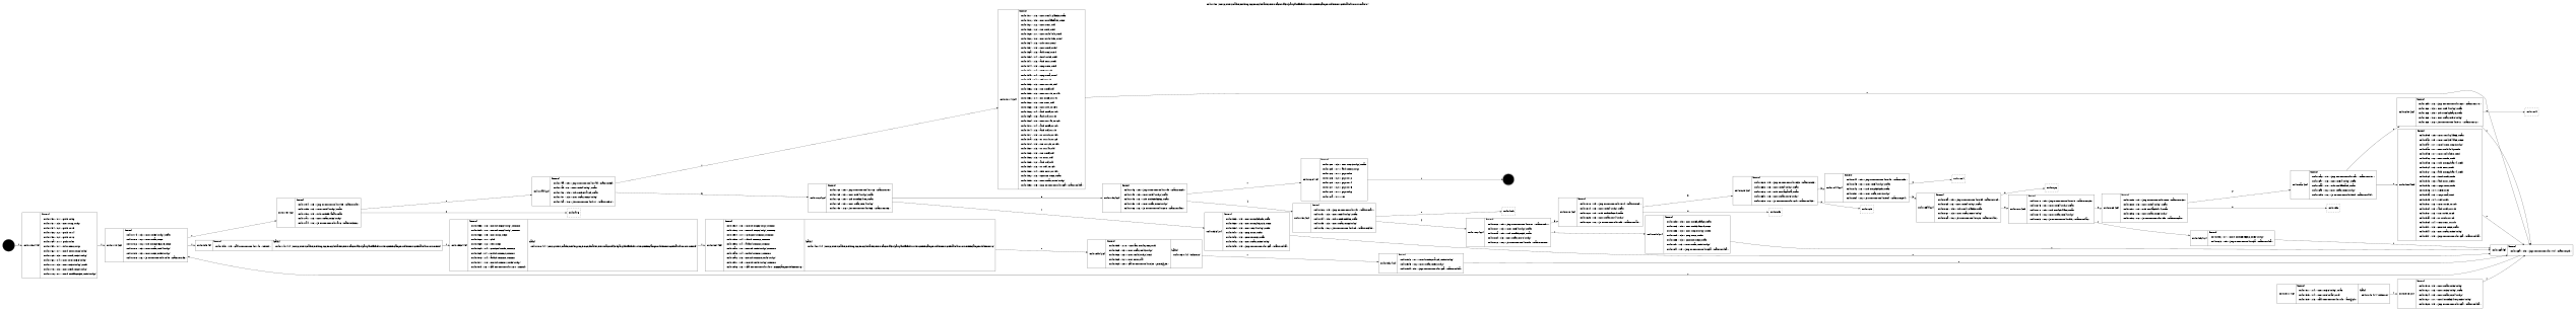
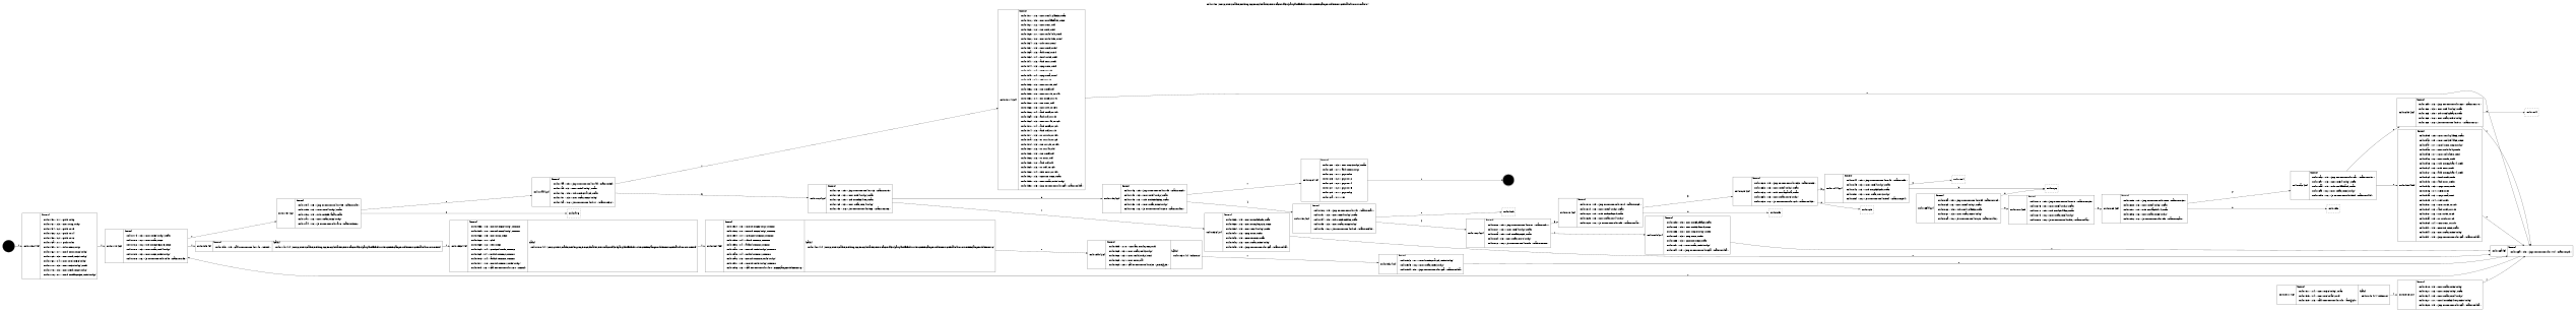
  digraph {
    label="0x401750 (/mnt/c/Users/mathe/Desktop/tcc/POCII/binaries/extr_reactosdll3rdpartylibtifftif_dirwrite.c_TIFFClampDoubleToInt16_Final-ollvm.out::main(0))"
    labelloc=t
    rankdir=LR
    node [shape=record]
    Entry [fillcolor=black height=0.3 shape=circle style=filled width=0.3]
    n2 [label="{\n     0x401750 [45]\l\n     | [instrs]\l\n     &nbsp;&nbsp;0x401750 \<+1\>: push %rbp\l\n     &nbsp;&nbsp;0x401751 \<+3\>: mov %rsp,%rbp\l\n     &nbsp;&nbsp;0x401754 \<+2\>: push %r15\l\n     &nbsp;&nbsp;0x401756 \<+2\>: push %r14\l\n     &nbsp;&nbsp;0x401758 \<+2\>: push %r12\l\n     &nbsp;&nbsp;0x40175a \<+1\>: push %rbx\l\n     &nbsp;&nbsp;0x40175b \<+7\>: sub $0x80,%rsp\l\n     &nbsp;&nbsp;0x401762 \<+7\>: movl $0x0,-0x2c(%rbp)\l\n     &nbsp;&nbsp;0x401769 \<+3\>: mov %edi,-0x30(%rbp)\l\n     &nbsp;&nbsp;0x40176c \<+4\>: mov %rsi,-0x38(%rbp)\l\n     &nbsp;&nbsp;0x401770 \<+3\>: mov -0x30(%rbp),%edi\l\n     &nbsp;&nbsp;0x401773 \<+3\>: mov %edi,-0x28(%rbp)\l\n     &nbsp;&nbsp;0x401776 \<+7\>: movl $0xf5b2ec35,-0x50(%rbp)\l\n  }"]
    n3 [label="{\n     0x40177d [23]\l\n     | [instrs]\l\n     &nbsp;&nbsp;0x40177d \<+3\>: mov -0x50(%rbp),%eax\l\n     &nbsp;&nbsp;0x401780 \<+2\>: mov %eax,%ecx\l\n     &nbsp;&nbsp;0x401782 \<+6\>: sub $0x82b52c15,%ecx\l\n     &nbsp;&nbsp;0x401788 \<+3\>: mov %eax,-0x54(%rbp)\l\n     &nbsp;&nbsp;0x40178b \<+3\>: mov %ecx,-0x58(%rbp)\l\n     &nbsp;&nbsp;0x40178e \<+6\>: je 000000000040194e \<main+0x1fe\>\l\n  }"]
    n4 [label="{\n     0x40194e [5]\l\n     | [instrs]\l\n     &nbsp;&nbsp;0x40194e \<+5\>: call 0000000000401140 \<next_i\>\l\n     | [calls]\l\n     &nbsp;&nbsp;0x401140 \{1\} (/mnt/c/Users/mathe/Desktop/tcc/POCII/binaries/extr_reactosdll3rdpartylibtifftif_dirwrite.c_TIFFClampDoubleToInt16_Final-ollvm.out::next_i)\l\n  }"]
    n5 [label="{\n     0x401794 [22]\l\n     | [instrs]\l\n     &nbsp;&nbsp;0x401794 \<+5\>: jmp 0000000000401799 \<main+0x49\>\l\n     &nbsp;&nbsp;0x401799 \<+3\>: mov -0x54(%rbp),%eax\l\n     &nbsp;&nbsp;0x40179c \<+5\>: sub $0x9997a6ab,%eax\l\n     &nbsp;&nbsp;0x4017a1 \<+3\>: mov %eax,-0x5c(%rbp)\l\n     &nbsp;&nbsp;0x4017a4 \<+6\>: je 0000000000401a76 \<main+0x326\>\l\n  }"]
    n6 [label="{\n     0x401953 [49]\l\n     | [instrs]\l\n     &nbsp;&nbsp;0x401953 \<+8\>: movsd 0x6cd(%rip),%xmm0\l\n     &nbsp;&nbsp;0x40195b \<+8\>: movsd 0x6cd(%rip),%xmm1\l\n     &nbsp;&nbsp;0x401963 \<+5\>: mov $0x2,%ecx\l\n     &nbsp;&nbsp;0x401968 \<+1\>: cltd\l\n     &nbsp;&nbsp;0x401969 \<+2\>: idiv %ecx\l\n     &nbsp;&nbsp;0x40196b \<+4\>: cvtsi2sd %edx,%xmm2\l\n     &nbsp;&nbsp;0x40196f \<+4\>: mulsd %xmm2,%xmm1\l\n     &nbsp;&nbsp;0x401973 \<+4\>: addsd %xmm0,%xmm1\l\n     &nbsp;&nbsp;0x401977 \<+8\>: movsd %xmm1,-0x98(%rbp)\l\n     &nbsp;&nbsp;0x40197f \<+5\>: call 0000000000401180 \<next_f\>\l\n     | [calls]\l\n     &nbsp;&nbsp;0x401180 \{1\} (/mnt/c/Users/mathe/Desktop/tcc/POCII/binaries/extr_reactosdll3rdpartylibtifftif_dirwrite.c_TIFFClampDoubleToInt16_Final-ollvm.out::next_f)\l\n  }"]
    n7 [label="{\n     0x401a76\l\n  }" style=dashed]
    n8 [label="{\n     0x4017aa [22]\l\n     | [instrs]\l\n     &nbsp;&nbsp;0x4017aa \<+5\>: jmp 00000000004017af \<main+0x5f\>\l\n     &nbsp;&nbsp;0x4017af \<+3\>: mov -0x54(%rbp),%eax\l\n     &nbsp;&nbsp;0x4017b2 \<+5\>: sub $0x9e27a12b,%eax\l\n     &nbsp;&nbsp;0x4017b7 \<+3\>: mov %eax,-0x60(%rbp)\l\n     &nbsp;&nbsp;0x4017ba \<+6\>: je 0000000000401b17 \<main+0x3c7\>\l\n  }"]
    n9 [label="{\n     0x401984 [55]\l\n     | [instrs]\l\n     &nbsp;&nbsp;0x401984 \<+8\>: movsd 0x68c(%rip),%xmm1\l\n     &nbsp;&nbsp;0x40198c \<+8\>: movsd 0x68c(%rip),%xmm2\l\n     &nbsp;&nbsp;0x401994 \<+4\>: cvtss2sd %xmm0,%xmm0\l\n     &nbsp;&nbsp;0x401998 \<+4\>: divsd %xmm2,%xmm0\l\n     &nbsp;&nbsp;0x40199c \<+4\>: addsd %xmm0,%xmm1\l\n     &nbsp;&nbsp;0x4019a0 \<+8\>: movsd -0x98(%rbp),%xmm0\l\n     &nbsp;&nbsp;0x4019a8 \<+4\>: mulsd %xmm1,%xmm0\l\n     &nbsp;&nbsp;0x4019ac \<+5\>: movsd %xmm0,-0x48(%rbp)\l\n     &nbsp;&nbsp;0x4019b1 \<+5\>: movsd -0x48(%rbp),%xmm0\l\n     &nbsp;&nbsp;0x4019b6 \<+5\>: call 0000000000401400 \<TIFFClampDoubleToInt16\>\l\n     | [calls]\l\n     &nbsp;&nbsp;0x401400 \{1\} (/mnt/c/Users/mathe/Desktop/tcc/POCII/binaries/extr_reactosdll3rdpartylibtifftif_dirwrite.c_TIFFClampDoubleToInt16_Final-ollvm.out::TIFFClampDoubleToInt16)\l\n  }"]
    n10 [label="{\n     0x401b17 [134]\l\n     | [instrs]\l\n     &nbsp;&nbsp;0x401b17 \<+5\>: mov $0x4124fe53,%eax\l\n     &nbsp;&nbsp;0x401b1c \<+5\>: mov $0x4ff55a0b,%ecx\l\n     &nbsp;&nbsp;0x401b21 \<+2\>: mov $0x1,%dl\l\n     &nbsp;&nbsp;0x401b23 \<+2\>: xor %esi,%esi\l\n     &nbsp;&nbsp;0x401b25 \<+7\>: mov 0x40404c,%edi\l\n     &nbsp;&nbsp;0x401b2c \<+8\>: mov 0x404050,%r8d\l\n     &nbsp;&nbsp;0x401b34 \<+3\>: sub $0x1,%esi\l\n     &nbsp;&nbsp;0x401b37 \<+3\>: mov %edi,%r9d\l\n     &nbsp;&nbsp;0x401b3a \<+3\>: add %esi,%r9d\l\n     &nbsp;&nbsp;0x401b3d \<+4\>: imul %r9d,%edi\l\n     &nbsp;&nbsp;0x401b41 \<+3\>: and $0x1,%edi\l\n     &nbsp;&nbsp;0x401b44 \<+3\>: cmp $0x0,%edi\l\n     &nbsp;&nbsp;0x401b47 \<+4\>: sete %r10b\l\n     &nbsp;&nbsp;0x401b4b \<+4\>: cmp $0xa,%r8d\l\n     &nbsp;&nbsp;0x401b4f \<+4\>: setl %r11b\l\n     &nbsp;&nbsp;0x401b53 \<+3\>: mov %r10b,%bl\l\n     &nbsp;&nbsp;0x401b56 \<+3\>: xor $0xff,%bl\l\n     &nbsp;&nbsp;0x401b59 \<+3\>: mov %r11b,%r14b\l\n     &nbsp;&nbsp;0x401b5c \<+4\>: xor $0xff,%r14b\l\n     &nbsp;&nbsp;0x401b60 \<+3\>: xor $0x1,%dl\l\n     &nbsp;&nbsp;0x401b63 \<+3\>: mov %bl,%r15b\l\n     &nbsp;&nbsp;0x401b66 \<+4\>: and $0xff,%r15b\l\n     &nbsp;&nbsp;0x401b6a \<+3\>: and %dl,%r10b\l\n     &nbsp;&nbsp;0x401b6d \<+3\>: mov %r14b,%r12b\l\n     &nbsp;&nbsp;0x401b70 \<+4\>: and $0xff,%r12b\l\n     &nbsp;&nbsp;0x401b74 \<+3\>: and %dl,%r11b\l\n     &nbsp;&nbsp;0x401b77 \<+3\>: or %r10b,%r15b\l\n     &nbsp;&nbsp;0x401b7a \<+3\>: or %r11b,%r12b\l\n     &nbsp;&nbsp;0x401b7d \<+3\>: xor %r12b,%r15b\l\n     &nbsp;&nbsp;0x401b80 \<+3\>: or %r14b,%bl\l\n     &nbsp;&nbsp;0x401b83 \<+3\>: xor $0xff,%bl\l\n     &nbsp;&nbsp;0x401b86 \<+3\>: or $0x1,%dl\l\n     &nbsp;&nbsp;0x401b89 \<+2\>: and %dl,%bl\l\n     &nbsp;&nbsp;0x401b8b \<+3\>: or %bl,%r15b\l\n     &nbsp;&nbsp;0x401b8e \<+4\>: test $0x1,%r15b\l\n     &nbsp;&nbsp;0x401b92 \<+3\>: cmovne %ecx,%eax\l\n     &nbsp;&nbsp;0x401b95 \<+3\>: mov %eax,-0x50(%rbp)\l\n     &nbsp;&nbsp;0x401b98 \<+5\>: jmp 0000000000401c3a \<main+0x4ea\>\l\n  }"]
    n11 [label="{\n     0x4017c0 [22]\l\n     | [instrs]\l\n     &nbsp;&nbsp;0x4017c0 \<+5\>: jmp 00000000004017c5 \<main+0x75\>\l\n     &nbsp;&nbsp;0x4017c5 \<+3\>: mov -0x54(%rbp),%eax\l\n     &nbsp;&nbsp;0x4017c8 \<+5\>: sub $0x9f8347ec,%eax\l\n     &nbsp;&nbsp;0x4017cd \<+3\>: mov %eax,-0x64(%rbp)\l\n     &nbsp;&nbsp;0x4017d0 \<+6\>: je 0000000000401933 \<main+0x1e3\>\l\n  }"]
    Exit [fillcolor=black height=0.3 peripheries=2 shape=circle style=filled width=0.3]
    n13 [label="{\n     0x401c3a [5]\l\n     | [instrs]\l\n     &nbsp;&nbsp;0x401c3a \<+5\>: jmp 000000000040177d \<main+0x2d\>\l\n  }"]
    n14 [label="{\n     0x401933 [27]\l\n     | [instrs]\l\n     &nbsp;&nbsp;0x401933 \<+5\>: mov $0x2d3fc0f0,%eax\l\n     &nbsp;&nbsp;0x401938 \<+5\>: mov $0x82b52c15,%ecx\l\n     &nbsp;&nbsp;0x40193d \<+3\>: mov -0x24(%rbp),%edx\l\n     &nbsp;&nbsp;0x401940 \<+3\>: cmp $0x0,%edx\l\n     &nbsp;&nbsp;0x401943 \<+3\>: cmove %ecx,%eax\l\n     &nbsp;&nbsp;0x401946 \<+3\>: mov %eax,-0x50(%rbp)\l\n     &nbsp;&nbsp;0x401949 \<+5\>: jmp 0000000000401c3a \<main+0x4ea\>\l\n  }"]
    n15 [label="{\n     0x4017d6 [22]\l\n     | [instrs]\l\n     &nbsp;&nbsp;0x4017d6 \<+5\>: jmp 00000000004017db \<main+0x8b\>\l\n     &nbsp;&nbsp;0x4017db \<+3\>: mov -0x54(%rbp),%eax\l\n     &nbsp;&nbsp;0x4017de \<+5\>: sub $0xb85d5352,%eax\l\n     &nbsp;&nbsp;0x4017e3 \<+3\>: mov %eax,-0x68(%rbp)\l\n     &nbsp;&nbsp;0x4017e6 \<+6\>: je 0000000000401c08 \<main+0x4b8\>\l\n  }"]
    n16 [label="{\n     0x4019d2 [18]\l\n     | [instrs]\l\n     &nbsp;&nbsp;0x4019d2 \<+7\>: movl $0x9e27a12b,-0x50(%rbp)\l\n     &nbsp;&nbsp;0x4019d9 \<+6\>: mov %eax,-0x9c(%rbp)\l\n     &nbsp;&nbsp;0x4019df \<+5\>: jmp 0000000000401c3a \<main+0x4ea\>\l\n  }"]
    n17 [label="{\n     0x401c08 [19]\l\n     | [instrs]\l\n     &nbsp;&nbsp;0x401c08 \<+3\>: mov -0x2c(%rbp),%eax\l\n     &nbsp;&nbsp;0x401c0b \<+7\>: add $0x80,%rsp\l\n     &nbsp;&nbsp;0x401c12 \<+1\>: pop %rbx\l\n     &nbsp;&nbsp;0x401c13 \<+2\>: pop %r12\l\n     &nbsp;&nbsp;0x401c15 \<+2\>: pop %r14\l\n     &nbsp;&nbsp;0x401c17 \<+2\>: pop %r15\l\n     &nbsp;&nbsp;0x401c19 \<+1\>: pop %rbp\l\n     &nbsp;&nbsp;0x401c1a \<+1\>: ret\l\n  }"]
    n18 [label="{\n     0x4017ec [22]\l\n     | [instrs]\l\n     &nbsp;&nbsp;0x4017ec \<+5\>: jmp 00000000004017f1 \<main+0xa1\>\l\n     &nbsp;&nbsp;0x4017f1 \<+3\>: mov -0x54(%rbp),%eax\l\n     &nbsp;&nbsp;0x4017f4 \<+5\>: sub $0xe9069f86,%eax\l\n     &nbsp;&nbsp;0x4017f9 \<+3\>: mov %eax,-0x6c(%rbp)\l\n     &nbsp;&nbsp;0x4017fc \<+6\>: je 0000000000401b0b \<main+0x3bb\>\l\n  }"]
    n19 [label="{\n     0x4019bb [23]\l\n     | [instrs]\l\n     &nbsp;&nbsp;0x4019bb \<+10\>: movabs $0x4020e6,%rdi\l\n     &nbsp;&nbsp;0x4019c5 \<+3\>: mov %eax,-0x4c(%rbp)\l\n     &nbsp;&nbsp;0x4019c8 \<+3\>: mov -0x4c(%rbp),%esi\l\n     &nbsp;&nbsp;0x4019cb \<+2\>: mov $0x0,%al\l\n     &nbsp;&nbsp;0x4019cd \<+5\>: call 0000000000401030 \<printf@plt\>\l\n     | [calls]\l\n     &nbsp;&nbsp;0x401030 \{1\} (unknown)\l\n  }"]
    n20 [label="{\n     0x401b0b\l\n  }" style=dashed]
    n21 [label="{\n     0x401802 [22]\l\n     | [instrs]\l\n     &nbsp;&nbsp;0x401802 \<+5\>: jmp 0000000000401807 \<main+0xb7\>\l\n     &nbsp;&nbsp;0x401807 \<+3\>: mov -0x54(%rbp),%eax\l\n     &nbsp;&nbsp;0x40180a \<+5\>: sub $0xf5b2ec35,%eax\l\n     &nbsp;&nbsp;0x40180f \<+3\>: mov %eax,-0x70(%rbp)\l\n     &nbsp;&nbsp;0x401812 \<+6\>: je 00000000004018de \<main+0x18e\>\l\n  }"]
    n22 [label="{\n     0x4018de [27]\l\n     | [instrs]\l\n     &nbsp;&nbsp;0x4018de \<+5\>: mov $0x5b2f9a2e,%eax\l\n     &nbsp;&nbsp;0x4018e3 \<+5\>: mov $0xb3d560d,%ecx\l\n     &nbsp;&nbsp;0x4018e8 \<+3\>: mov -0x28(%rbp),%edx\l\n     &nbsp;&nbsp;0x4018eb \<+3\>: cmp $0x2,%edx\l\n     &nbsp;&nbsp;0x4018ee \<+3\>: cmovne %ecx,%eax\l\n     &nbsp;&nbsp;0x4018f1 \<+3\>: mov %eax,-0x50(%rbp)\l\n     &nbsp;&nbsp;0x4018f4 \<+5\>: jmp 0000000000401c3a \<main+0x4ea\>\l\n  }"]
    n23 [label="{\n     0x401818 [22]\l\n     | [instrs]\l\n     &nbsp;&nbsp;0x401818 \<+5\>: jmp 000000000040181d \<main+0xcd\>\l\n     &nbsp;&nbsp;0x40181d \<+3\>: mov -0x54(%rbp),%eax\l\n     &nbsp;&nbsp;0x401820 \<+5\>: sub $0xb3d560d,%eax\l\n     &nbsp;&nbsp;0x401825 \<+3\>: mov %eax,-0x74(%rbp)\l\n     &nbsp;&nbsp;0x401828 \<+6\>: je 00000000004018f9 \<main+0x1a9\>\l\n  }"]
    n24 [label="{\n     0x4018f9\l\n  }" style=dashed]
    n25 [label="{\n     0x40182e [22]\l\n     | [instrs]\l\n     &nbsp;&nbsp;0x40182e \<+5\>: jmp 0000000000401833 \<main+0xe3\>\l\n     &nbsp;&nbsp;0x401833 \<+3\>: mov -0x54(%rbp),%eax\l\n     &nbsp;&nbsp;0x401836 \<+5\>: sub $0x1acca84a,%eax\l\n     &nbsp;&nbsp;0x40183b \<+3\>: mov %eax,-0x78(%rbp)\l\n     &nbsp;&nbsp;0x40183e \<+6\>: je 0000000000401c1b \<main+0x4cb\>\l\n  }"]
    n26 [label="{\n     0x40191e [21]\l\n     | [instrs]\l\n     &nbsp;&nbsp;0x40191e \<+3\>: mov %eax,-0x3c(%rbp)\l\n     &nbsp;&nbsp;0x401921 \<+3\>: mov -0x3c(%rbp),%eax\l\n     &nbsp;&nbsp;0x401924 \<+3\>: mov %eax,-0x24(%rbp)\l\n     &nbsp;&nbsp;0x401927 \<+7\>: movl $0x9f8347ec,-0x50(%rbp)\l\n     &nbsp;&nbsp;0x40192e \<+5\>: jmp 0000000000401c3a \<main+0x4ea\>\l\n  }"]
    n27 [label="{\n     0x401c1b\l\n  }" style=dashed]
    n28 [label="{\n     0x401844 [22]\l\n     | [instrs]\l\n     &nbsp;&nbsp;0x401844 \<+5\>: jmp 0000000000401849 \<main+0xf9\>\l\n     &nbsp;&nbsp;0x401849 \<+3\>: mov -0x54(%rbp),%eax\l\n     &nbsp;&nbsp;0x40184c \<+5\>: sub $0x2d3fc0f0,%eax\l\n     &nbsp;&nbsp;0x401851 \<+3\>: mov %eax,-0x7c(%rbp)\l\n     &nbsp;&nbsp;0x401854 \<+6\>: je 00000000004019e4 \<main+0x294\>\l\n  }"]
    n29 [label="{\n     0x4018d4\l\n  }" style=dashed]
    n30 [label="{\n     0x4019e4\l\n  }" style=dashed]
    n31 [label="{\n     0x40185a [22]\l\n     | [instrs]\l\n     &nbsp;&nbsp;0x40185a \<+5\>: jmp 000000000040185f \<main+0x10f\>\l\n     &nbsp;&nbsp;0x40185f \<+3\>: mov -0x54(%rbp),%eax\l\n     &nbsp;&nbsp;0x401862 \<+5\>: sub $0x4124fe53,%eax\l\n     &nbsp;&nbsp;0x401867 \<+3\>: mov %eax,-0x80(%rbp)\l\n     &nbsp;&nbsp;0x40186a \<+6\>: je 0000000000401c2c \<main+0x4dc\>\l\n  }"]
    n32 [label="{\n     0x401911 [13]\l\n     | [instrs]\l\n     &nbsp;&nbsp;0x401911 \<+4\>: mov -0x38(%rbp),%rax\l\n     &nbsp;&nbsp;0x401915 \<+4\>: mov 0x8(%rax),%rdi\l\n     &nbsp;&nbsp;0x401919 \<+5\>: call 0000000000401040 \<atoi@plt\>\l\n     | [calls]\l\n     &nbsp;&nbsp;0x401040 \{1\} (unknown)\l\n  }"]
    n33 [label="{\n     0x401c2c\l\n  }" style=dashed]
    n34 [label="{\n     0x401870 [25]\l\n     | [instrs]\l\n     &nbsp;&nbsp;0x401870 \<+5\>: jmp 0000000000401875 \<main+0x125\>\l\n     &nbsp;&nbsp;0x401875 \<+3\>: mov -0x54(%rbp),%eax\l\n     &nbsp;&nbsp;0x401878 \<+5\>: sub $0x42544f6e,%eax\l\n     &nbsp;&nbsp;0x40187d \<+6\>: mov %eax,-0x84(%rbp)\l\n     &nbsp;&nbsp;0x401883 \<+6\>: je 0000000000401bfc \<main+0x4ac\>\l\n  }"]
    n35 [label="{\n     0x4018bb [25]\l\n     | [instrs]\l\n     &nbsp;&nbsp;0x4018bb \<+5\>: jmp 00000000004018c0 \<main+0x170\>\l\n     &nbsp;&nbsp;0x4018c0 \<+3\>: mov -0x54(%rbp),%eax\l\n     &nbsp;&nbsp;0x4018c3 \<+5\>: sub $0x5b2f9a2e,%eax\l\n     &nbsp;&nbsp;0x4018c8 \<+6\>: mov %eax,-0x90(%rbp)\l\n     &nbsp;&nbsp;0x4018ce \<+6\>: je 0000000000401911 \<main+0x1c1\>\l\n  }"]
-   n36 [label="{\n     0x401bfc [12]\l\n     | [instrs]\l\n     &nbsp;&nbsp;0x401bfc \<+7\>: movl $0xb85d5352,-0x50(%rbp)\l\n     &nbsp;&nbsp;0x401c03 \<+5\>: jmp 0000000000401c3a \<main+0x4ea\>\l\n  }"]
    n37 [label="{\n     0x401889 [25]\l\n     | [instrs]\l\n     &nbsp;&nbsp;0x401889 \<+5\>: jmp 000000000040188e \<main+0x13e\>\l\n     &nbsp;&nbsp;0x40188e \<+3\>: mov -0x54(%rbp),%eax\l\n     &nbsp;&nbsp;0x401891 \<+5\>: sub $0x4a3eb474,%eax\l\n     &nbsp;&nbsp;0x401896 \<+6\>: mov %eax,-0x88(%rbp)\l\n     &nbsp;&nbsp;0x40189c \<+6\>: je 00000000004019f0 \<main+0x2a0\>\l\n  }"]
    n38 [label="{\n     0x401b9d [95]\l\n     | [instrs]\l\n     &nbsp;&nbsp;0x401b9d \<+5\>: mov $0x4124fe53,%eax\l\n     &nbsp;&nbsp;0x401ba2 \<+5\>: mov $0x42544f6e,%ecx\l\n     &nbsp;&nbsp;0x401ba7 \<+7\>: movl $0x0,-0x2c(%rbp)\l\n     &nbsp;&nbsp;0x401bae \<+7\>: mov 0x40404c,%edx\l\n     &nbsp;&nbsp;0x401bb5 \<+7\>: mov 0x404050,%esi\l\n     &nbsp;&nbsp;0x401bbc \<+2\>: mov %edx,%edi\l\n     &nbsp;&nbsp;0x401bbe \<+6\>: sub $0x822ba074,%edi\l\n     &nbsp;&nbsp;0x401bc4 \<+3\>: sub $0x1,%edi\l\n     &nbsp;&nbsp;0x401bc7 \<+6\>: add $0x822ba074,%edi\l\n     &nbsp;&nbsp;0x401bcd \<+3\>: imul %edi,%edx\l\n     &nbsp;&nbsp;0x401bd0 \<+3\>: and $0x1,%edx\l\n     &nbsp;&nbsp;0x401bd3 \<+3\>: cmp $0x0,%edx\l\n     &nbsp;&nbsp;0x401bd6 \<+4\>: sete %r8b\l\n     &nbsp;&nbsp;0x401bda \<+3\>: cmp $0xa,%esi\l\n     &nbsp;&nbsp;0x401bdd \<+4\>: setl %r9b\l\n     &nbsp;&nbsp;0x401be1 \<+3\>: mov %r8b,%r10b\l\n     &nbsp;&nbsp;0x401be4 \<+3\>: and %r9b,%r10b\l\n     &nbsp;&nbsp;0x401be7 \<+3\>: xor %r9b,%r8b\l\n     &nbsp;&nbsp;0x401bea \<+3\>: or %r8b,%r10b\l\n     &nbsp;&nbsp;0x401bed \<+4\>: test $0x1,%r10b\l\n     &nbsp;&nbsp;0x401bf1 \<+3\>: cmovne %ecx,%eax\l\n     &nbsp;&nbsp;0x401bf4 \<+3\>: mov %eax,-0x50(%rbp)\l\n     &nbsp;&nbsp;0x401bf7 \<+5\>: jmp 0000000000401c3a \<main+0x4ea\>\l\n  }"]
    n39 [label="{\n     0x4018a2 [25]\l\n     | [instrs]\l\n     &nbsp;&nbsp;0x4018a2 \<+5\>: jmp 00000000004018a7 \<main+0x157\>\l\n     &nbsp;&nbsp;0x4018a7 \<+3\>: mov -0x54(%rbp),%eax\l\n     &nbsp;&nbsp;0x4018aa \<+5\>: sub $0x4ff55a0b,%eax\l\n     &nbsp;&nbsp;0x4018af \<+6\>: mov %eax,-0x8c(%rbp)\l\n     &nbsp;&nbsp;0x4018b5 \<+6\>: je 0000000000401b9d \<main+0x44d\>\l\n  }"]
    n40 [label="{\n     0x4019f0\l\n  }" style=dashed]
    Entry -> n2 [label=" 1"]
    n2 -> n3 [label=" 1"]
    n3 -> n4 [label=" 1"]
    n3 -> n5 [label=" 7"]
    n4 -> n6 [label=" 1"]
    n5 -> n7 [label=" 0"]
    n5 -> n8 [label=" 1"]
    n6 -> n9 [label=" 1"]
    n8 -> n10 [label=" 1"]
    n8 -> n11 [label=" 6"]
    n9 -> n19 [label=" 1"]
    n10 -> n13 [label=" 1"]
    n11 -> n14 [label=" 1"]
    n11 -> n15 [label=" 5"]
    n13 -> n3 [label=" 7"]
    n14 -> n13 [label=" 1"]
    n15 -> n17 [label=" 1"]
    n15 -> n18 [label=" 4"]
    n16 -> n13 [label=" 1"]
    n17 -> Exit [label=" 1"]
    n18 -> n20 [label=" 1"]
    n18 -> n21 [label=" 4"]
    n19 -> n16 [label=" 1"]
    n21 -> n22 [label=" 1"]
    n21 -> n23 [label=" 3"]
    n22 -> n13 [label=" 1"]
    n23 -> n24 [label=" 0"]
    n23 -> n25 [label=" 3"]
    n25 -> n27 [label=" 0"]
    n25 -> n28 [label=" 3"]
    n26 -> n13 [label=" 1"]
    n28 -> n30 [label=" 0"]
-   n28 -> n31 [label=" 3"]
+   n28 -> n33 [label=" 3"]
    n31 -> n33 [label=" 0"]
    n31 -> n34 [label=" 0"]
    n32 -> n26 [label=" 1"]
-   n34 -> n36 [label=" 1"]
    n34 -> n37 [label=" 2"]
    n35 -> n13 [label=" 1"]
    n35 -> n29 [label=" 0"]
-   n36 -> n13 [label=" 1"]
    n37 -> n39 [label=" 2"]
    n37 -> n40 [label=" 0"]
    n38 -> n13 [label=" 1"]
    n39 -> n35 [label=" 1"]
    n39 -> n38 [label=" 1"]
  }
